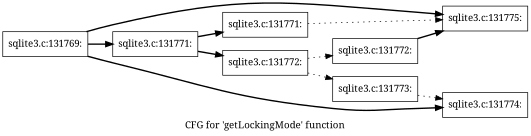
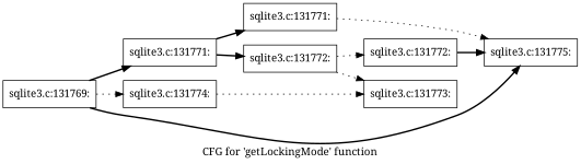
  digraph {
    fontname="Noto Serif"
    label="CFG for 'getLockingMode' function"
    rankdir=LR
    node [fontname="Noto Serif" shape=record]
    edge [fontname="Noto Serif" style=bold]
    n1 [label="{sqlite3.c:131769:}"]
    n2 [label="{sqlite3.c:131771:}"]
    n3 [label="{sqlite3.c:131774:}"]
    n4 [label="{sqlite3.c:131775:}"]
    n5 [label="{sqlite3.c:131771:}"]
    n6 [label="{sqlite3.c:131772:}"]
    n7 [label="{sqlite3.c:131772:}"]
    n8 [label="{sqlite3.c:131773:}"]
    n1 -> n2
-   n1 -> n3
+   n1 -> n3 [style=dotted]
    n1 -> n4
    n2 -> n5
    n2 -> n6
    n5 -> n4 [style=dotted]
    n6 -> n7 [style=dotted]
    n6 -> n8 [style=dotted]
    n7 -> n4
-   n8 -> n3 [style=dotted]
+   n3 -> n8 [style=dotted]
  }
